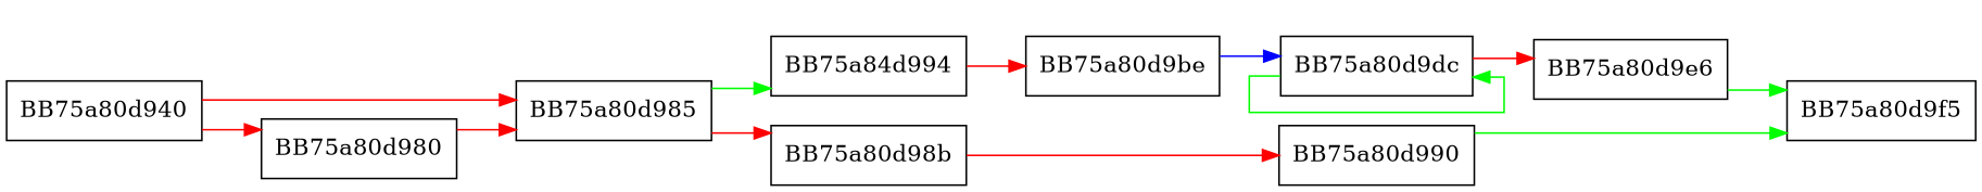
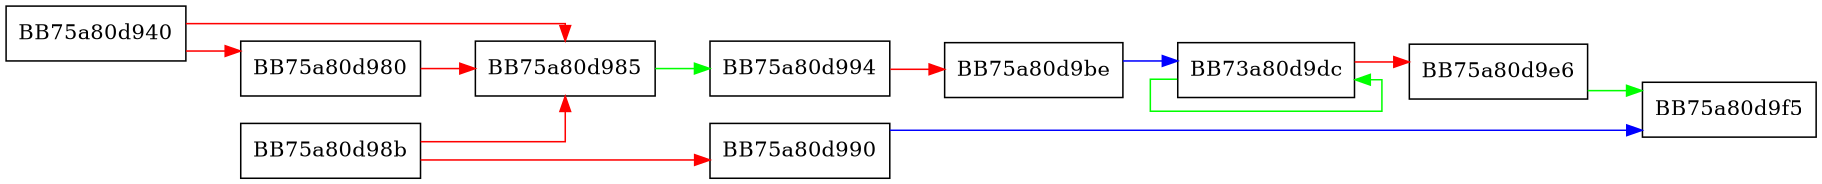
  digraph {
    rankdir=LR
    splines=ortho
    node [shape=box]
    edge [color=red]
    BB75a80d940
    BB75a80d985
    BB75a80d980
-   BB75a80d994 [label=BB75a84d994]
+   BB75a80d994
    BB75a80d98b
    BB75a80d9be
    BB75a80d990
-   BB75a80d9dc
+   BB75a80d9dc [label=BB73a80d9dc]
    BB75a80d9f5
    BB75a80d9e6
    BB75a80d940 -> BB75a80d985
    BB75a80d940 -> BB75a80d980
    BB75a80d985 -> BB75a80d994 [color=green]
-   BB75a80d985 -> BB75a80d98b
+   BB75a80d98b -> BB75a80d985
    BB75a80d980 -> BB75a80d985
    BB75a80d994 -> BB75a80d9be
    BB75a80d98b -> BB75a80d990
    BB75a80d9be -> BB75a80d9dc [color=blue]
-   BB75a80d990 -> BB75a80d9f5 [color=green]
+   BB75a80d990 -> BB75a80d9f5 [color=blue]
    BB75a80d9dc -> BB75a80d9dc [color=green]
    BB75a80d9dc -> BB75a80d9e6
    BB75a80d9e6 -> BB75a80d9f5 [color=green]
  }
